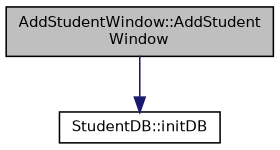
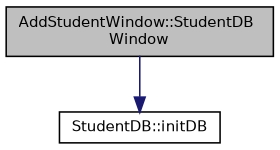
  digraph {
    rankdir=TB
    node [color=black fontname=Helvetica fontsize=10 shape=record style=filled]
-   n1 [fillcolor=grey75 fontcolor=black height=0.2 label="AddStudentWindow::AddStudent\lWindow" width=0.4]
+   n1 [fillcolor=grey75 fontcolor=black height=0.2 label="AddStudentWindow::StudentDB\lWindow" width=0.4]
    n2 [fillcolor=white height=0.2 label="StudentDB::initDB" width=0.4]
    n1 -> n2 [color=midnightblue fontname=Helvetica fontsize=10 labelfontname=Helvetica labelfontsize=10 style=solid]
  }
